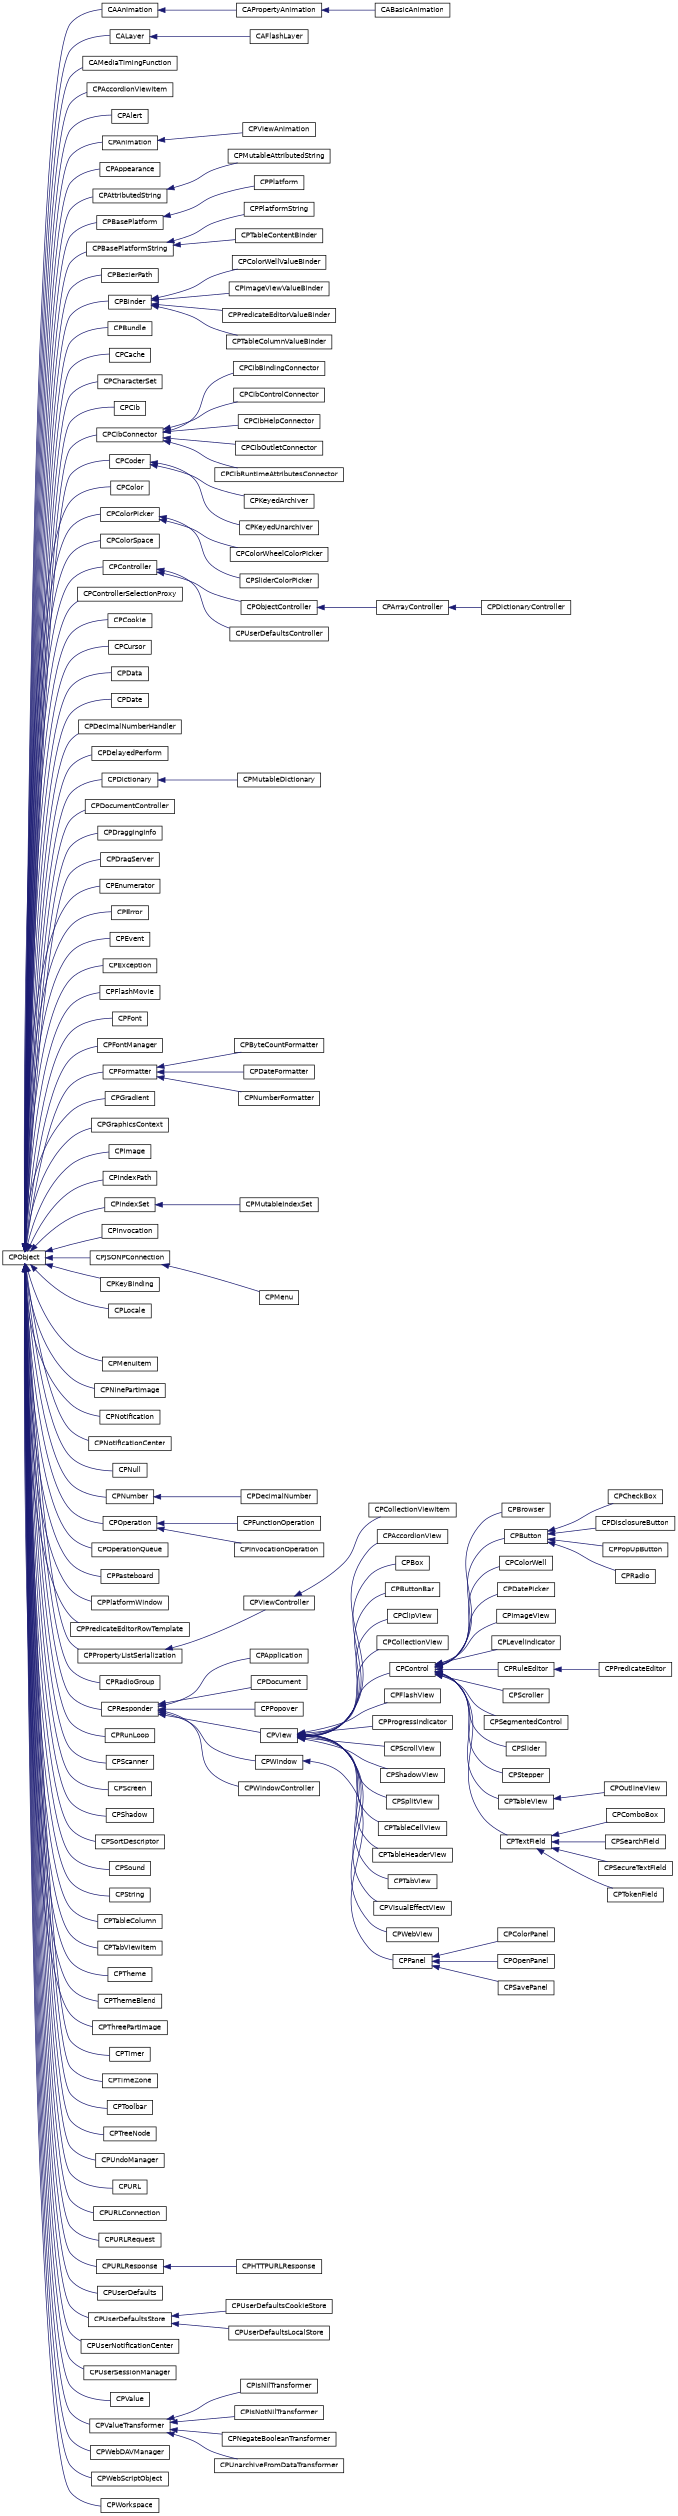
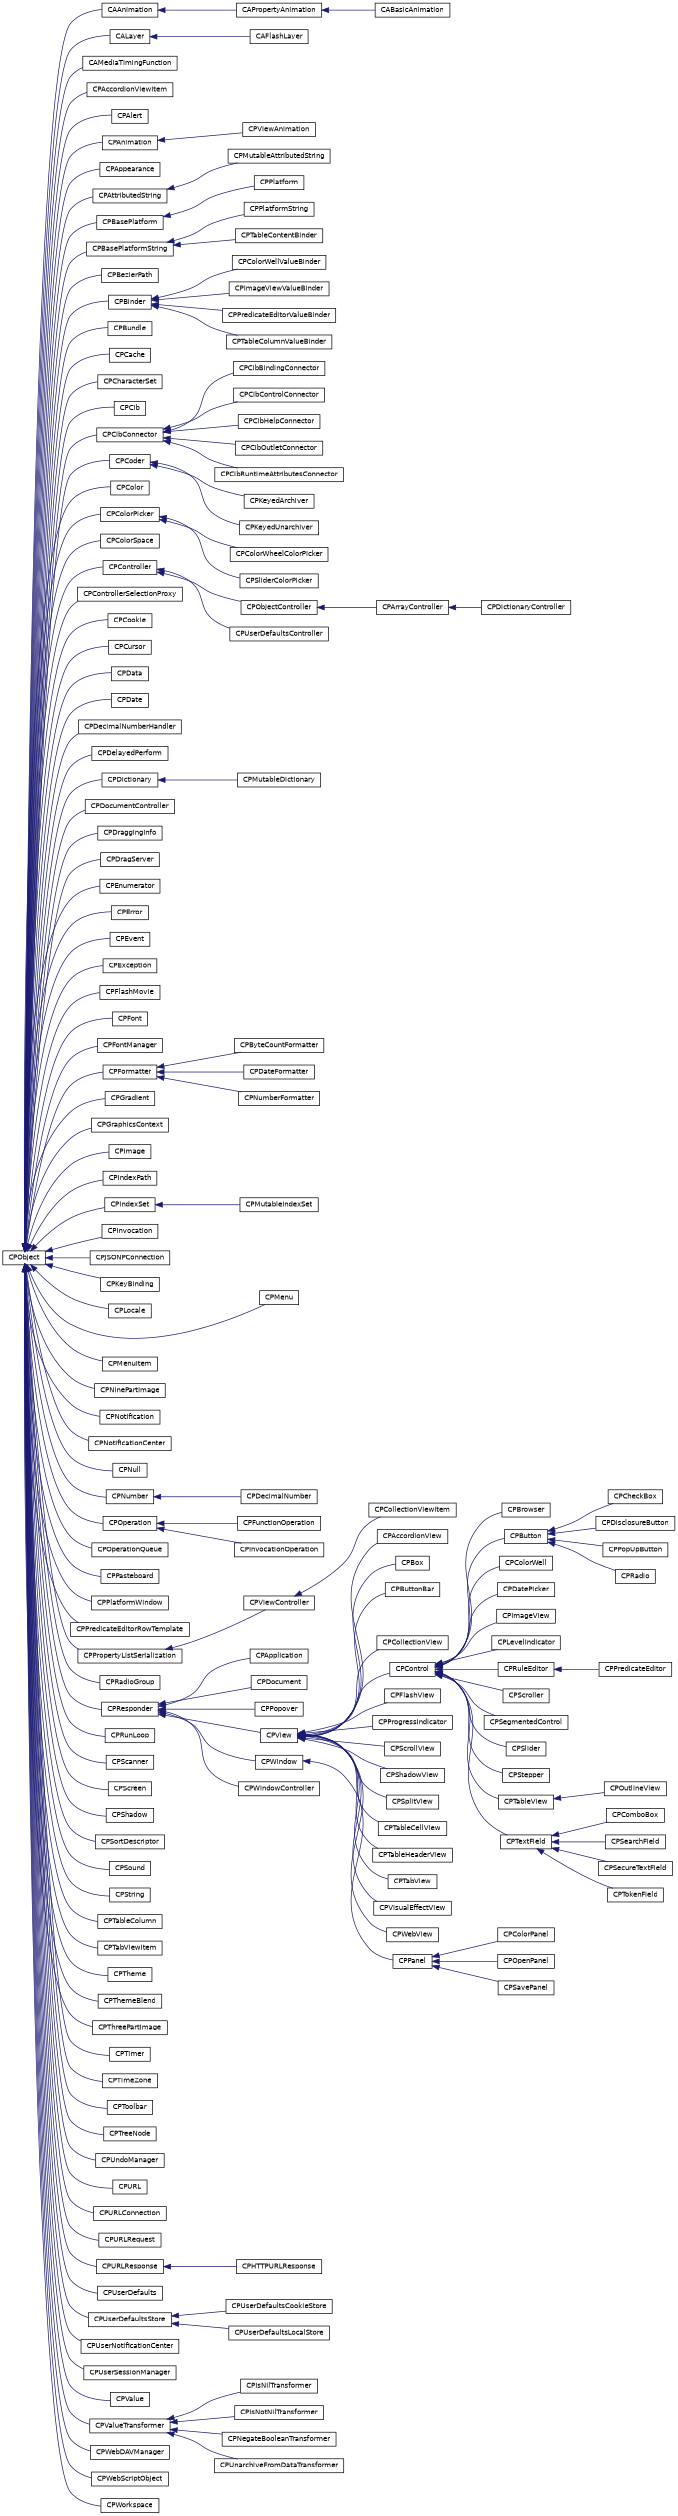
  digraph {
    rankdir=LR
    node [color=black fillcolor=white fontname=Helvetica fontsize=10 shape=record style=filled]
    edge [color=midnightblue dir=back fontname=Helvetica fontsize=10 labelfontname=Helvetica labelfontsize=10 style=solid]
    n1 [height=0.2 label=CPObject width=0.4]
    n2 [height=0.2 label=CAAnimation width=0.4]
    n3 [height=0.2 label=CALayer width=0.4]
    n4 [height=0.2 label=CAMediaTimingFunction width=0.4]
    n5 [height=0.2 label=CPAccordionViewItem width=0.4]
    n6 [height=0.2 label=CPAlert width=0.4]
    n7 [height=0.2 label=CPAnimation width=0.4]
    n8 [height=0.2 label=CPAppearance width=0.4]
    n9 [height=0.2 label=CPAttributedString width=0.4]
    n10 [height=0.2 label=CPBasePlatform width=0.4]
    n11 [height=0.2 label=CPBasePlatformString width=0.4]
    n12 [height=0.2 label=CPBezierPath width=0.4]
    n13 [height=0.2 label=CPBinder width=0.4]
    n14 [height=0.2 label=CPBundle width=0.4]
    n15 [height=0.2 label=CPCache width=0.4]
    n16 [height=0.2 label=CPCharacterSet width=0.4]
    n17 [height=0.2 label=CPCib width=0.4]
    n18 [height=0.2 label=CPCibConnector width=0.4]
    n19 [height=0.2 label=CPCoder width=0.4]
    n20 [height=0.2 label=CPColor width=0.4]
    n21 [height=0.2 label=CPColorPicker width=0.4]
    n22 [height=0.2 label=CPColorSpace width=0.4]
    n23 [height=0.2 label=CPController width=0.4]
    n24 [height=0.2 label=CPControllerSelectionProxy width=0.4]
    n25 [height=0.2 label=CPCookie width=0.4]
    n26 [height=0.2 label=CPCursor width=0.4]
    n27 [height=0.2 label=CPData width=0.4]
    n28 [height=0.2 label=CPDate width=0.4]
    n29 [height=0.2 label=CPDecimalNumberHandler width=0.4]
    n30 [height=0.2 label=CPDelayedPerform width=0.4]
    n31 [height=0.2 label=CPDictionary width=0.4]
    n32 [height=0.2 label=CPDocumentController width=0.4]
    n33 [height=0.2 label=CPDraggingInfo width=0.4]
    n34 [height=0.2 label=CPDragServer width=0.4]
    n35 [height=0.2 label=CPEnumerator width=0.4]
    n36 [height=0.2 label=CPError width=0.4]
    n37 [height=0.2 label=CPEvent width=0.4]
    n38 [height=0.2 label=CPException width=0.4]
    n39 [height=0.2 label=CPFlashMovie width=0.4]
    n40 [height=0.2 label=CPFont width=0.4]
    n41 [height=0.2 label=CPFontManager width=0.4]
    n42 [height=0.2 label=CPFormatter width=0.4]
    n43 [height=0.2 label=CPGradient width=0.4]
    n44 [height=0.2 label=CPGraphicsContext width=0.4]
    n45 [height=0.2 label=CPImage width=0.4]
    n46 [height=0.2 label=CPIndexPath width=0.4]
    n47 [height=0.2 label=CPIndexSet width=0.4]
    n48 [height=0.2 label=CPInvocation width=0.4]
    n49 [height=0.2 label=CPJSONPConnection width=0.4]
    n50 [height=0.2 label=CPKeyBinding width=0.4]
    n51 [height=0.2 label=CPLocale width=0.4]
    n52 [height=0.2 label=CPMenu width=0.4]
    n53 [height=0.2 label=CPMenuItem width=0.4]
    n54 [height=0.2 label=CPNinePartImage width=0.4]
    n55 [height=0.2 label=CPNotification width=0.4]
    n56 [height=0.2 label=CPNotificationCenter width=0.4]
    n57 [height=0.2 label=CPNull width=0.4]
    n58 [height=0.2 label=CPNumber width=0.4]
    n59 [height=0.2 label=CPOperation width=0.4]
    n60 [height=0.2 label=CPOperationQueue width=0.4]
    n61 [height=0.2 label=CPPasteboard width=0.4]
    n62 [height=0.2 label=CPPlatformWindow width=0.4]
    n63 [height=0.2 label=CPPredicateEditorRowTemplate width=0.4]
    n64 [height=0.2 label=CPPropertyListSerialization width=0.4]
    n65 [height=0.2 label=CPRadioGroup width=0.4]
    n66 [height=0.2 label=CPResponder width=0.4]
    n67 [height=0.2 label=CPRunLoop width=0.4]
    n68 [height=0.2 label=CPScanner width=0.4]
    n69 [height=0.2 label=CPScreen width=0.4]
    n70 [height=0.2 label=CPShadow width=0.4]
    n71 [height=0.2 label=CPSortDescriptor width=0.4]
    n72 [height=0.2 label=CPSound width=0.4]
    n73 [height=0.2 label=CPString width=0.4]
    n74 [height=0.2 label=CPTableColumn width=0.4]
    n75 [height=0.2 label=CPTabViewItem width=0.4]
    n76 [height=0.2 label=CPTheme width=0.4]
    n77 [height=0.2 label=CPThemeBlend width=0.4]
    n78 [height=0.2 label=CPThreePartImage width=0.4]
    n79 [height=0.2 label=CPTimer width=0.4]
    n80 [height=0.2 label=CPTimeZone width=0.4]
    n81 [height=0.2 label=CPToolbar width=0.4]
    n82 [height=0.2 label=CPTreeNode width=0.4]
    n83 [height=0.2 label=CPUndoManager width=0.4]
    n84 [height=0.2 label=CPURL width=0.4]
    n85 [height=0.2 label=CPURLConnection width=0.4]
    n86 [height=0.2 label=CPURLRequest width=0.4]
    n87 [height=0.2 label=CPURLResponse width=0.4]
    n88 [height=0.2 label=CPUserDefaults width=0.4]
    n89 [height=0.2 label=CPUserDefaultsStore width=0.4]
    n90 [height=0.2 label=CPUserNotificationCenter width=0.4]
    n91 [height=0.2 label=CPUserSessionManager width=0.4]
    n92 [height=0.2 label=CPValue width=0.4]
    n93 [height=0.2 label=CPValueTransformer width=0.4]
    n94 [height=0.2 label=CPWebDAVManager width=0.4]
    n95 [height=0.2 label=CPWebScriptObject width=0.4]
    n96 [height=0.2 label=CPWorkspace width=0.4]
    n97 [height=0.2 label=CAPropertyAnimation width=0.4]
    n98 [height=0.2 label=CAFlashLayer width=0.4]
    n99 [height=0.2 label=CPViewAnimation width=0.4]
    n100 [height=0.2 label=CPMutableAttributedString width=0.4]
    n101 [height=0.2 label=CPPlatform width=0.4]
    n102 [height=0.2 label=CPPlatformString width=0.4]
    n103 [height=0.2 label=CPTableContentBinder width=0.4]
    n104 [height=0.2 label=CPColorWellValueBinder width=0.4]
    n105 [height=0.2 label=CPImageViewValueBinder width=0.4]
    n106 [height=0.2 label=CPPredicateEditorValueBinder width=0.4]
    n107 [height=0.2 label=CPTableColumnValueBinder width=0.4]
    n108 [height=0.2 label=CPCibBindingConnector width=0.4]
    n109 [height=0.2 label=CPCibControlConnector width=0.4]
    n110 [height=0.2 label=CPCibHelpConnector width=0.4]
    n111 [height=0.2 label=CPCibOutletConnector width=0.4]
    n112 [height=0.2 label=CPCibRuntimeAttributesConnector width=0.4]
    n113 [height=0.2 label=CPKeyedArchiver width=0.4]
    n114 [height=0.2 label=CPKeyedUnarchiver width=0.4]
    n115 [height=0.2 label=CPColorWheelColorPicker width=0.4]
    n116 [height=0.2 label=CPSliderColorPicker width=0.4]
    n117 [height=0.2 label=CPObjectController width=0.4]
    n118 [height=0.2 label=CPUserDefaultsController width=0.4]
    n119 [height=0.2 label=CPMutableDictionary width=0.4]
    n120 [height=0.2 label=CPByteCountFormatter width=0.4]
    n121 [height=0.2 label=CPDateFormatter width=0.4]
    n122 [height=0.2 label=CPNumberFormatter width=0.4]
    n123 [height=0.2 label=CPMutableIndexSet width=0.4]
    n124 [height=0.2 label=CPDecimalNumber width=0.4]
    n125 [height=0.2 label=CPFunctionOperation width=0.4]
    n126 [height=0.2 label=CPInvocationOperation width=0.4]
    n127 [height=0.2 label=CPViewController width=0.4]
    n128 [height=0.2 label=CPApplication width=0.4]
    n129 [height=0.2 label=CPDocument width=0.4]
    n130 [height=0.2 label=CPPopover width=0.4]
    n131 [height=0.2 label=CPView width=0.4]
    n132 [height=0.2 label=CPWindow width=0.4]
    n133 [height=0.2 label=CPWindowController width=0.4]
    n134 [height=0.2 label=CPHTTPURLResponse width=0.4]
    n135 [height=0.2 label=CPUserDefaultsCookieStore width=0.4]
    n136 [height=0.2 label=CPUserDefaultsLocalStore width=0.4]
    n137 [height=0.2 label=CPIsNilTransformer width=0.4]
    n138 [height=0.2 label=CPIsNotNilTransformer width=0.4]
    n139 [height=0.2 label=CPNegateBooleanTransformer width=0.4]
    n140 [height=0.2 label=CPUnarchiveFromDataTransformer width=0.4]
    n141 [height=0.2 label=CABasicAnimation width=0.4]
    n142 [height=0.2 label=CPArrayController width=0.4]
    n143 [height=0.2 label=CPDictionaryController width=0.4]
    n144 [height=0.2 label=CPAccordionView width=0.4]
    n145 [height=0.2 label=CPBox width=0.4]
    n146 [height=0.2 label=CPButtonBar width=0.4]
-   n147 [height=0.2 label=CPClipView width=0.4]
    n148 [height=0.2 label=CPCollectionView width=0.4]
    n149 [height=0.2 label=CPControl width=0.4]
    n150 [height=0.2 label=CPFlashView width=0.4]
    n151 [height=0.2 label=CPProgressIndicator width=0.4]
    n152 [height=0.2 label=CPScrollView width=0.4]
    n153 [height=0.2 label=CPShadowView width=0.4]
    n154 [height=0.2 label=CPSplitView width=0.4]
    n155 [height=0.2 label=CPTableCellView width=0.4]
    n156 [height=0.2 label=CPTableHeaderView width=0.4]
    n157 [height=0.2 label=CPTabView width=0.4]
    n158 [height=0.2 label=CPVisualEffectView width=0.4]
    n159 [height=0.2 label=CPWebView width=0.4]
    n160 [height=0.2 label=CPCollectionViewItem width=0.4]
    n161 [height=0.2 label=CPPanel width=0.4]
    n162 [height=0.2 label=CPBrowser width=0.4]
    n163 [height=0.2 label=CPButton width=0.4]
    n164 [height=0.2 label=CPColorWell width=0.4]
    n165 [height=0.2 label=CPDatePicker width=0.4]
    n166 [height=0.2 label=CPImageView width=0.4]
    n167 [height=0.2 label=CPLevelIndicator width=0.4]
    n168 [height=0.2 label=CPRuleEditor width=0.4]
    n169 [height=0.2 label=CPScroller width=0.4]
    n170 [height=0.2 label=CPSegmentedControl width=0.4]
    n171 [height=0.2 label=CPSlider width=0.4]
    n172 [height=0.2 label=CPStepper width=0.4]
    n173 [height=0.2 label=CPTableView width=0.4]
    n174 [height=0.2 label=CPTextField width=0.4]
    n175 [height=0.2 label=CPCheckBox width=0.4]
    n176 [height=0.2 label=CPDisclosureButton width=0.4]
    n177 [height=0.2 label=CPPopUpButton width=0.4]
    n178 [height=0.2 label=CPRadio width=0.4]
    n179 [height=0.2 label=CPPredicateEditor width=0.4]
    n180 [height=0.2 label=CPOutlineView width=0.4]
    n181 [height=0.2 label=CPComboBox width=0.4]
    n182 [height=0.2 label=CPSearchField width=0.4]
    n183 [height=0.2 label=CPSecureTextField width=0.4]
    n184 [height=0.2 label=CPTokenField width=0.4]
    n185 [height=0.2 label=CPColorPanel width=0.4]
    n186 [height=0.2 label=CPOpenPanel width=0.4]
    n187 [height=0.2 label=CPSavePanel width=0.4]
    n1 -> n2
    n1 -> n3
    n1 -> n4
    n1 -> n5
    n1 -> n6
    n1 -> n7
    n1 -> n8
    n1 -> n9
    n1 -> n10
    n1 -> n11
    n1 -> n12
    n1 -> n13
    n1 -> n14
    n1 -> n15
    n1 -> n16
    n1 -> n17
    n1 -> n18
    n1 -> n19
    n1 -> n20
    n1 -> n21
    n1 -> n22
    n1 -> n23
    n1 -> n24
    n1 -> n25
    n1 -> n26
    n1 -> n27
    n1 -> n28
    n1 -> n29
    n1 -> n30
    n1 -> n31
    n1 -> n32
    n1 -> n33
    n1 -> n34
    n1 -> n35
    n1 -> n36
    n1 -> n37
    n1 -> n38
    n1 -> n39
    n1 -> n40
    n1 -> n41
    n1 -> n42
    n1 -> n43
    n1 -> n44
    n1 -> n45
    n1 -> n46
    n1 -> n47
    n1 -> n48
    n1 -> n49
    n1 -> n50
    n1 -> n51
-   n49 -> n52
+   n1 -> n52
    n1 -> n53
    n1 -> n54
    n1 -> n55
    n1 -> n56
    n1 -> n57
    n1 -> n58
    n1 -> n59
    n1 -> n60
    n1 -> n61
    n1 -> n62
    n1 -> n63
    n1 -> n64
    n1 -> n65
    n1 -> n66
    n1 -> n67
    n1 -> n68
    n1 -> n69
    n1 -> n70
    n1 -> n71
    n1 -> n72
    n1 -> n73
    n1 -> n74
    n1 -> n75
    n1 -> n76
    n1 -> n77
    n1 -> n78
    n1 -> n79
    n1 -> n80
    n1 -> n81
    n1 -> n82
    n1 -> n83
    n1 -> n84
    n1 -> n85
    n1 -> n86
    n1 -> n87
    n1 -> n88
    n1 -> n89
    n1 -> n90
    n1 -> n91
    n1 -> n92
    n1 -> n93
    n1 -> n94
    n1 -> n95
    n1 -> n96
    n2 -> n97
    n3 -> n98
    n7 -> n99
    n9 -> n100
    n10 -> n101
    n11 -> n102
    n11 -> n103
    n13 -> n104
    n13 -> n105
    n13 -> n106
    n13 -> n107
    n18 -> n108
    n18 -> n109
    n18 -> n110
    n18 -> n111
    n18 -> n112
    n19 -> n113
    n19 -> n114
    n21 -> n115
    n21 -> n116
    n23 -> n117
    n23 -> n118
    n31 -> n119
    n42 -> n120
    n42 -> n121
    n42 -> n122
    n47 -> n123
    n58 -> n124
    n59 -> n125
    n59 -> n126
    n64 -> n127
    n66 -> n128
    n66 -> n129
    n66 -> n130
    n66 -> n131
    n66 -> n132
    n66 -> n133
    n87 -> n134
    n89 -> n135
    n89 -> n136
    n93 -> n137
    n93 -> n138
    n93 -> n139
    n93 -> n140
    n97 -> n141
    n117 -> n142
    n127 -> n160
    n131 -> n144
    n131 -> n145
    n131 -> n146
-   n131 -> n147
    n131 -> n148
    n131 -> n149
    n131 -> n150
    n131 -> n151
    n131 -> n152
    n131 -> n153
    n131 -> n154
    n131 -> n155
    n131 -> n156
    n131 -> n157
    n131 -> n158
    n131 -> n159
    n132 -> n161
    n142 -> n143
    n149 -> n162
    n149 -> n163
    n149 -> n164
    n149 -> n165
    n149 -> n166
    n149 -> n167
    n149 -> n168
    n149 -> n169
    n149 -> n170
    n149 -> n171
    n149 -> n172
    n149 -> n173
    n149 -> n174
    n161 -> n185
    n161 -> n186
    n161 -> n187
    n163 -> n175
    n163 -> n176
    n163 -> n177
    n163 -> n178
    n168 -> n179
    n173 -> n180
    n174 -> n181
    n174 -> n182
    n174 -> n183
    n174 -> n184
  }
